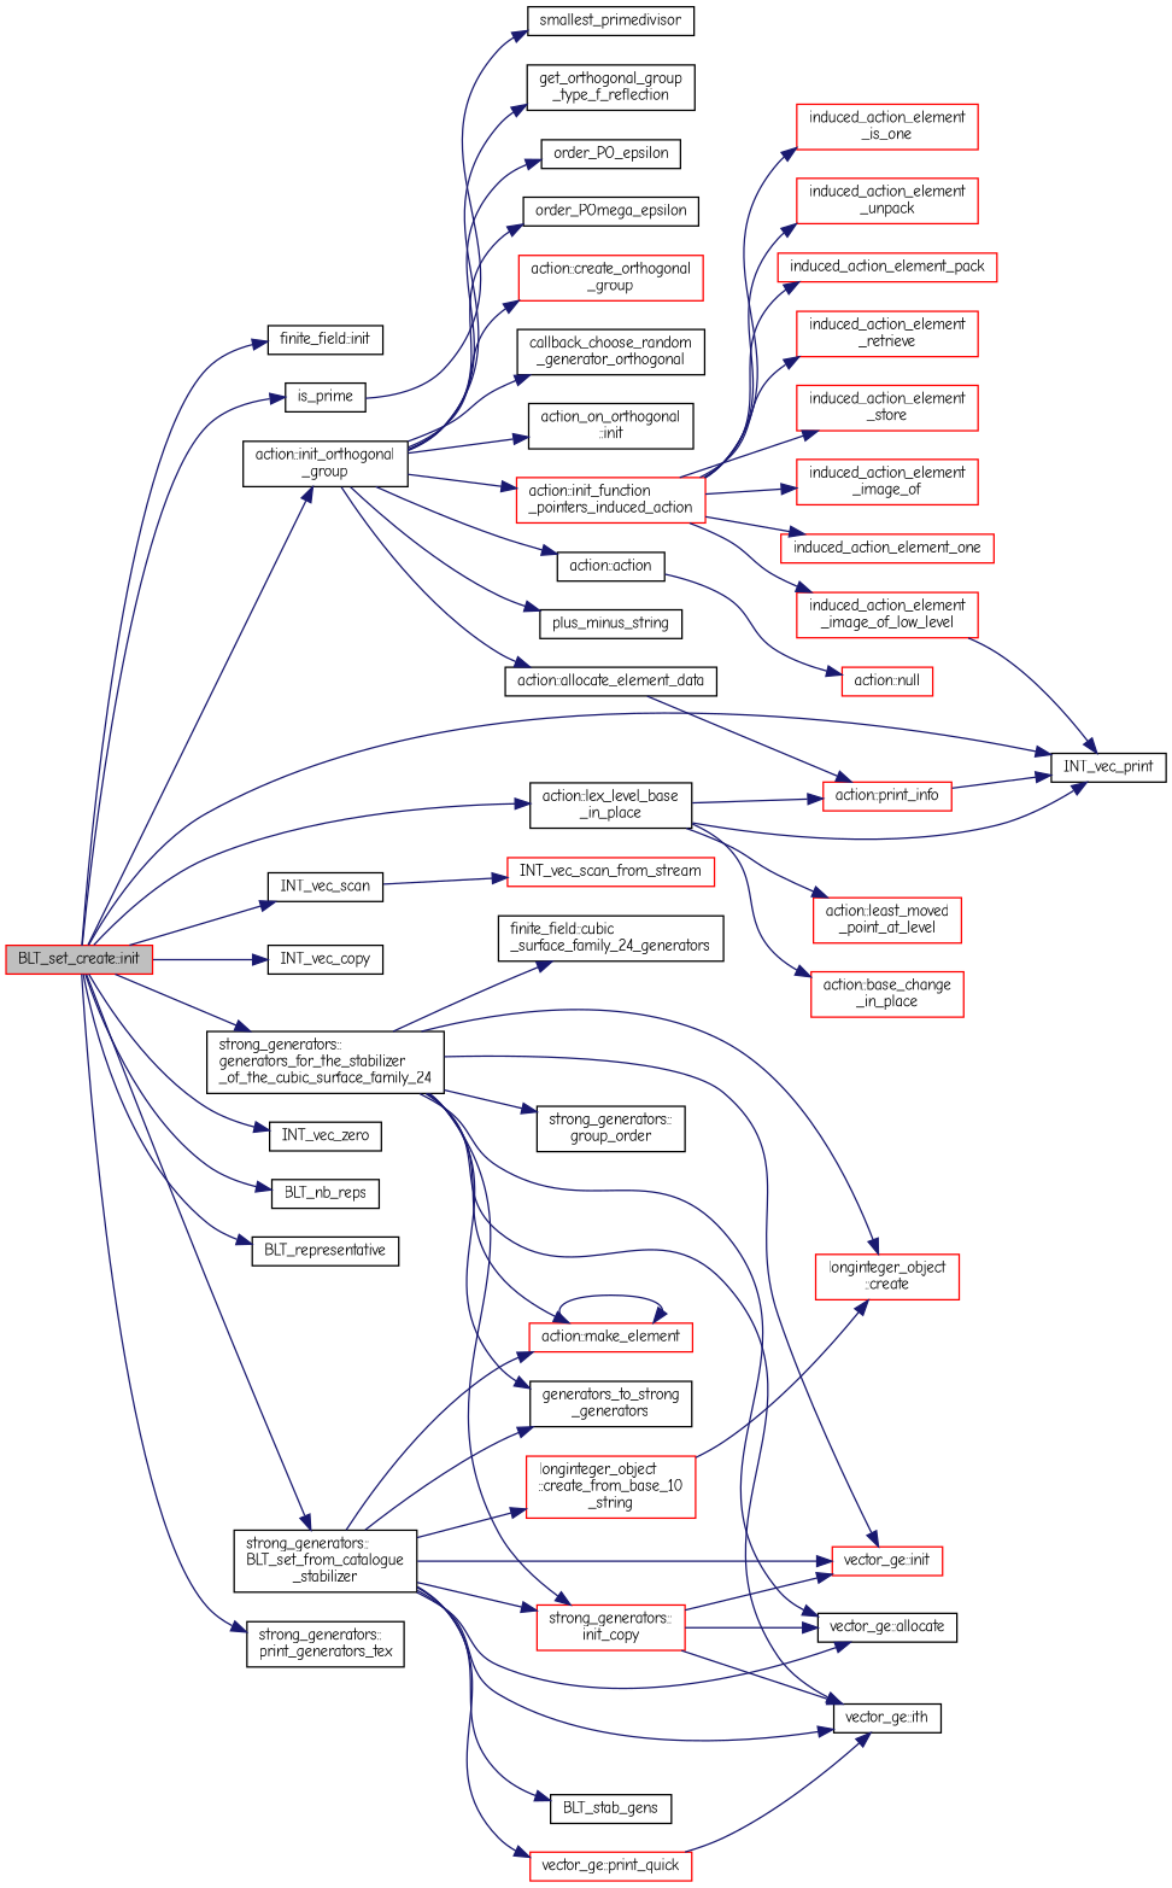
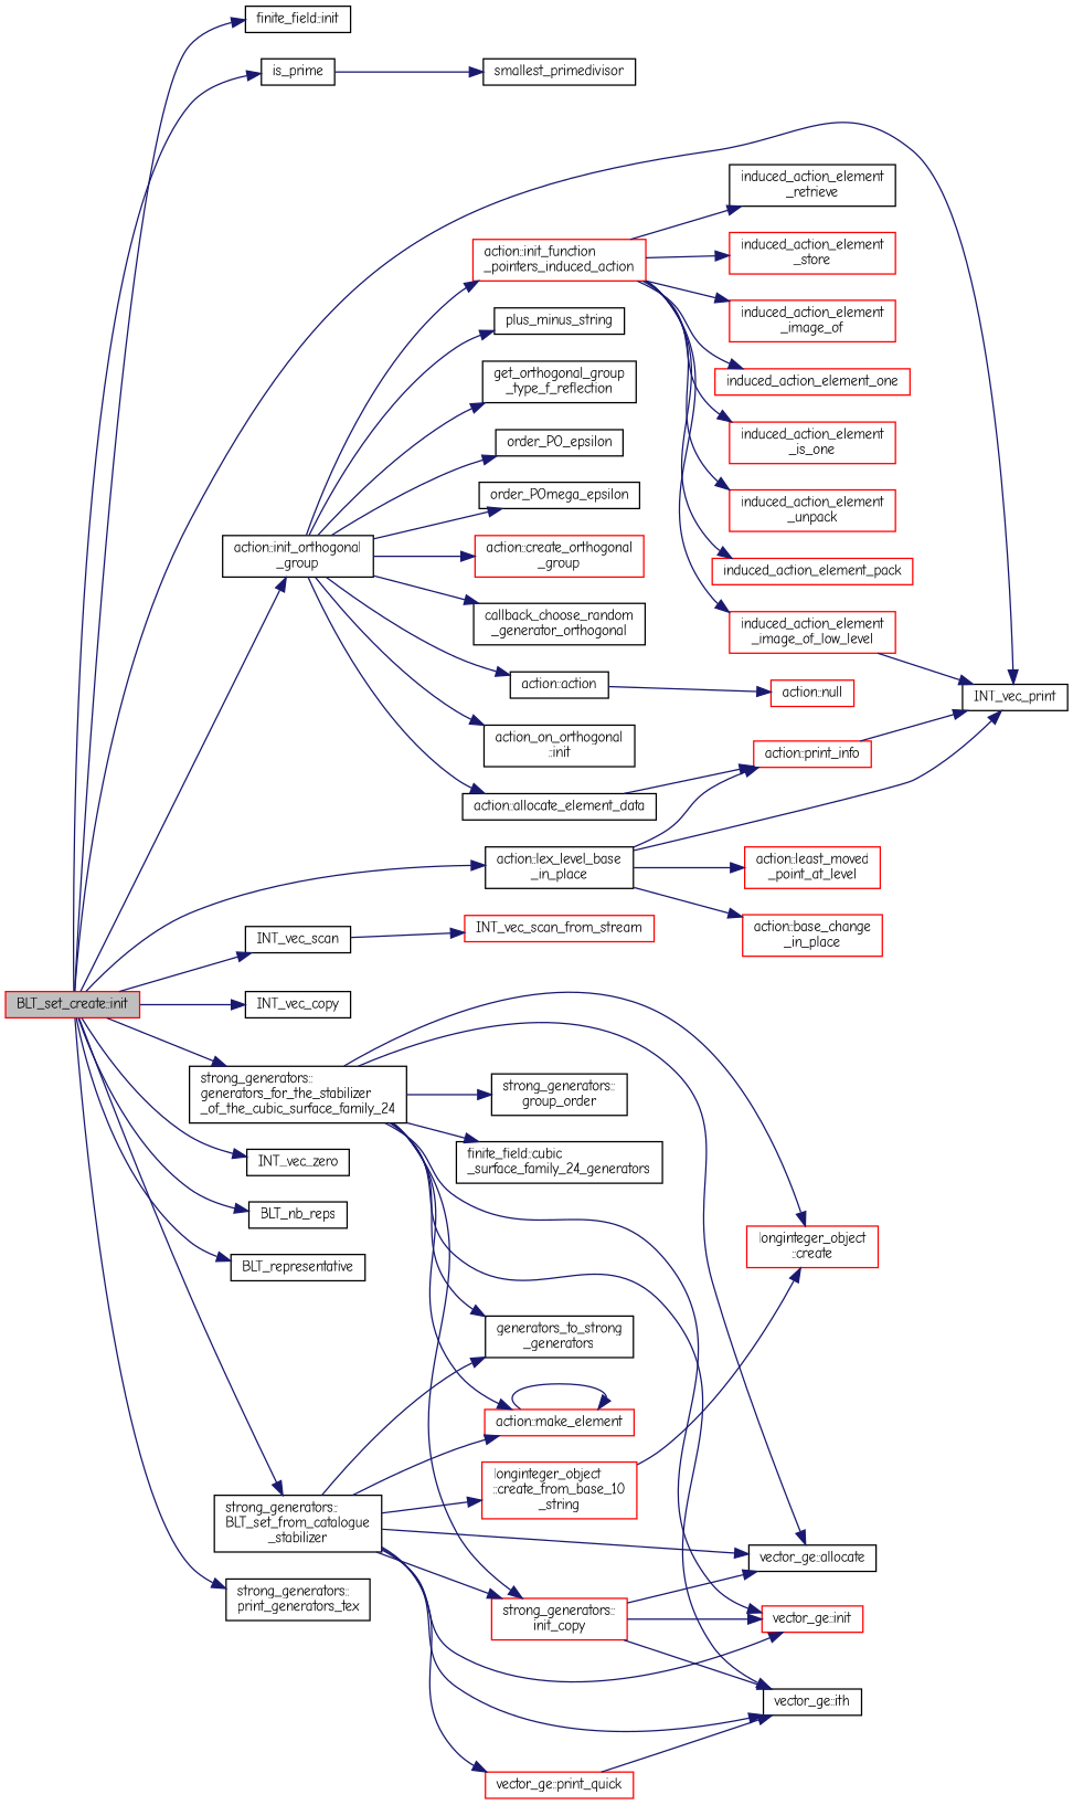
  digraph {
    fontname="Comic Neue"
    rankdir=LR
    node [color=black fillcolor=white fontname="Comic Neue" fontsize=10 shape=record style=filled]
    edge [color=midnightblue fontname="Comic Neue" fontsize=10 labelfontname=Helvetica labelfontsize=10 style=solid]
    n1 [color=red fillcolor=grey75 fontcolor=black height=0.2 label="BLT_set_create::init" width=0.4]
    n2 [height=0.2 label="finite_field::init" width=0.4]
    n3 [height=0.2 label=is_prime width=0.4]
    n4 [height=0.2 label="action::init_orthogonal\l_group" width=0.4]
    n5 [height=0.2 label=INT_vec_print width=0.4]
    n6 [height=0.2 label="action::lex_level_base\l_in_place" width=0.4]
    n7 [height=0.2 label="strong_generators::\lgenerators_for_the_stabilizer\l_of_the_cubic_surface_family_24" width=0.4]
    n8 [height=0.2 label=INT_vec_copy width=0.4]
    n9 [height=0.2 label=INT_vec_scan width=0.4]
    n10 [height=0.2 label=INT_vec_zero width=0.4]
    n11 [height=0.2 label=BLT_nb_reps width=0.4]
    n12 [height=0.2 label=BLT_representative width=0.4]
    n13 [height=0.2 label="strong_generators::\lBLT_set_from_catalogue\l_stabilizer" width=0.4]
    n14 [height=0.2 label="strong_generators::\lprint_generators_tex" width=0.4]
    n15 [height=0.2 label=smallest_primedivisor width=0.4]
    n16 [height=0.2 label="action::action" width=0.4]
    n17 [height=0.2 label="action_on_orthogonal\l::init" width=0.4]
    n18 [height=0.2 label="action::allocate_element_data" width=0.4]
    n19 [color=red height=0.2 label="action::init_function\l_pointers_induced_action" width=0.4]
    n20 [height=0.2 label=plus_minus_string width=0.4]
    n21 [height=0.2 label="get_orthogonal_group\l_type_f_reflection" width=0.4]
    n22 [height=0.2 label=order_PO_epsilon width=0.4]
    n23 [height=0.2 label=order_POmega_epsilon width=0.4]
    n24 [color=red height=0.2 label="action::create_orthogonal\l_group" width=0.4]
    n25 [height=0.2 label="callback_choose_random\l_generator_orthogonal" width=0.4]
    n26 [color=red height=0.2 label="action::print_info" width=0.4]
    n27 [color=red height=0.2 label="action::least_moved\l_point_at_level" width=0.4]
    n28 [color=red height=0.2 label="action::base_change\l_in_place" width=0.4]
    n29 [height=0.2 label="strong_generators::\lgroup_order" width=0.4]
    n30 [height=0.2 label="finite_field::cubic\l_surface_family_24_generators" width=0.4]
    n31 [color=red height=0.2 label="vector_ge::init" width=0.4]
    n32 [color=red height=0.2 label="longinteger_object\l::create" width=0.4]
    n33 [height=0.2 label="vector_ge::allocate" width=0.4]
    n34 [color=red height=0.2 label="action::make_element" width=0.4]
    n35 [height=0.2 label="vector_ge::ith" width=0.4]
    n36 [height=0.2 label="generators_to_strong\l_generators" width=0.4]
    n37 [color=red height=0.2 label="strong_generators::\linit_copy" width=0.4]
    n38 [color=red height=0.2 label=INT_vec_scan_from_stream width=0.4]
-   n39 [height=0.2 label=BLT_stab_gens width=0.4]
    n40 [color=red height=0.2 label="longinteger_object\l::create_from_base_10\l_string" width=0.4]
    n41 [color=red height=0.2 label="vector_ge::print_quick" width=0.4]
    n42 [color=red height=0.2 label="action::null" width=0.4]
    n43 [color=red height=0.2 label="induced_action_element\l_image_of" width=0.4]
    n44 [color=red height=0.2 label="induced_action_element\l_image_of_low_level" width=0.4]
    n45 [color=red height=0.2 label=induced_action_element_one width=0.4]
    n46 [color=red height=0.2 label="induced_action_element\l_is_one" width=0.4]
    n47 [color=red height=0.2 label="induced_action_element\l_unpack" width=0.4]
    n48 [color=red height=0.2 label=induced_action_element_pack width=0.4]
-   n49 [color=red height=0.2 label="induced_action_element\l_retrieve" width=0.4]
+   n49 [height=0.2 label="induced_action_element\l_retrieve" width=0.4]
    n50 [color=red height=0.2 label="induced_action_element\l_store" width=0.4]
    n1 -> n2
    n1 -> n3
    n1 -> n4
    n1 -> n5
    n1 -> n6
    n1 -> n7
    n1 -> n8
    n1 -> n9
    n1 -> n10
    n1 -> n11
    n1 -> n12
    n1 -> n13
    n1 -> n14
    n3 -> n15
    n4 -> n16
    n4 -> n17
    n4 -> n18
    n4 -> n19
    n4 -> n20
    n4 -> n21
    n4 -> n22
    n4 -> n23
    n4 -> n24
    n4 -> n25
    n6 -> n5
    n6 -> n26
    n6 -> n27
    n6 -> n28
    n7 -> n29
    n7 -> n30
    n7 -> n31
    n7 -> n32
    n7 -> n33
    n7 -> n34
    n7 -> n35
    n7 -> n36
    n7 -> n37
    n9 -> n38
    n13 -> n31
    n13 -> n33
    n13 -> n34
    n13 -> n35
    n13 -> n36
    n13 -> n37
-   n13 -> n39
    n13 -> n40
    n13 -> n41
    n16 -> n42
    n18 -> n26
    n19 -> n43
    n19 -> n44
    n19 -> n45
    n19 -> n46
    n19 -> n47
    n19 -> n48
    n19 -> n49
    n19 -> n50
    n26 -> n5
    n34 -> n34
    n37 -> n31
    n37 -> n33
    n37 -> n35
    n40 -> n32
    n41 -> n35
    n44 -> n5
  }
